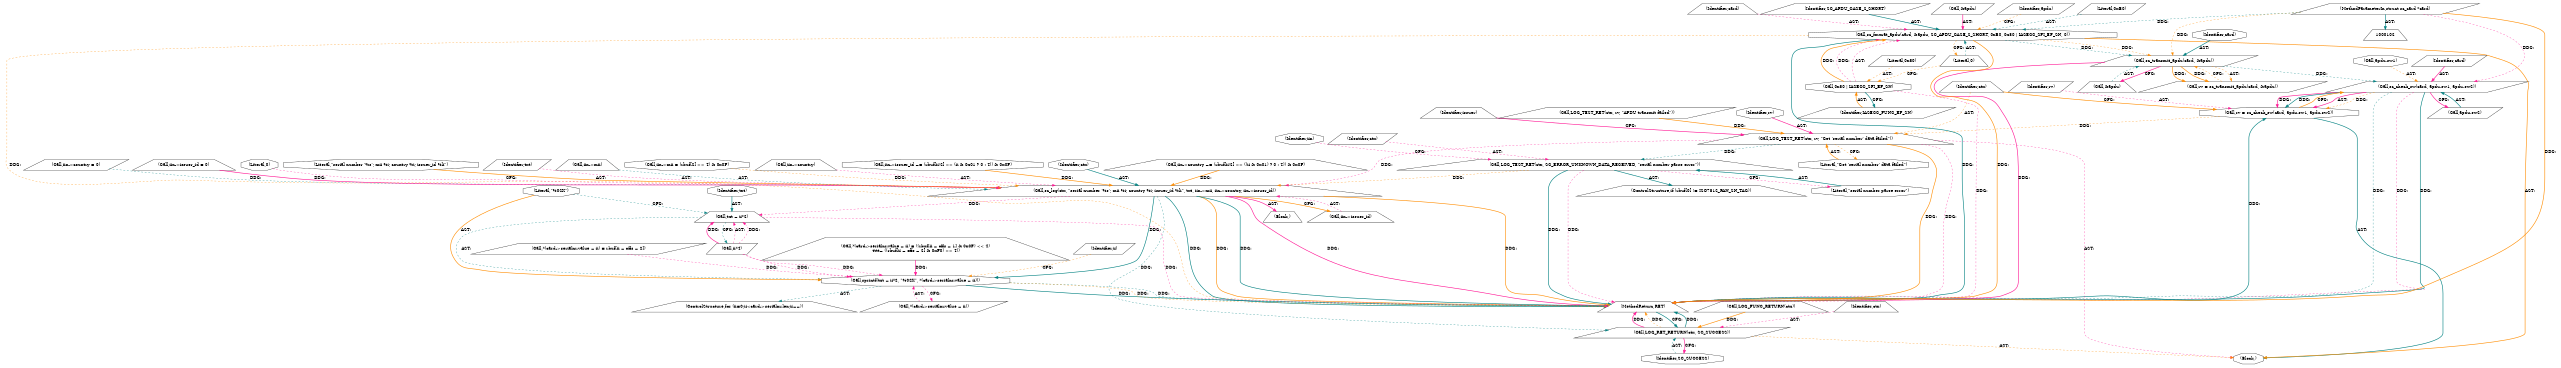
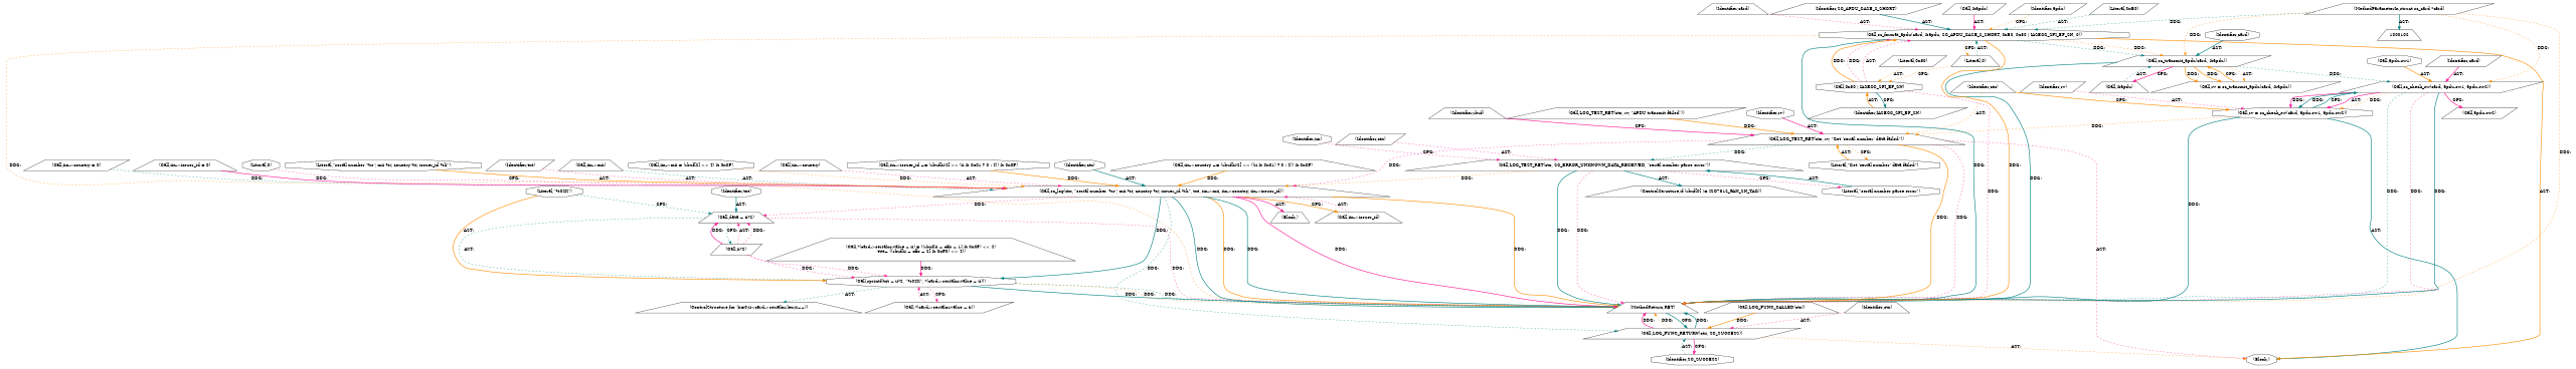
  digraph {
    node [shape=parallelogram]
    edge [color=deeppink style=dashed]
    n1 [label="(Call,sc_check_sw(card, apdu.sw1, apdu.sw2))"]
    n2 [label="(Call,rv = sc_check_sw(card, apdu.sw1, apdu.sw2))" shape=octagon]
    n3 [label="(Call,apdu.sw2)"]
    n4 [label="(MethodReturn,RET)" shape=trapezium]
    n5 [label="(Block,)" shape=octagon]
    n6 [label="(Call,LOG_TEST_RET(ctx, rv, \"Get 'serial number' data failed\"))" shape=trapezium]
-   n7 [label="(Call,LOG_RET_RETURN(ctx, SC_SUCCESS))"]
+   n7 [label="(Call,LOG_FUNC_RETURN(ctx, SC_SUCCESS))"]
    n8 [label="(Call,sc_transmit_apdu(card, &apdu))"]
    n9 [label="(Call,&apdu)" shape=trapezium]
    n10 [label="(Call,rv = sc_transmit_apdu(card, &apdu))"]
    n11 [label="(Call,sc_format_apdu(card, &apdu, SC_APDU_CASE_2_SHORT, 0xB0, 0x80 | IASECC_SFI_EF_SN, 0))" shape=octagon]
    n12 [label="(Literal,0)" shape=trapezium]
    n13 [label="(Call,0x80 | IASECC_SFI_EF_SN)" shape=octagon]
    n14 [label="(MethodParameterIn,struct sc_card *card)"]
    1000102 [shape=trapezium]
-   n16 [label="(Identifier,IASECC_FUNC_EF_SN)"]
+   n16 [label="(Identifier,IASECC_SFI_EF_SN)"]
    n17 [label="(Call,LOG_TEST_RET(ctx, SC_ERROR_UNKNOWN_DATA_RECEIVED, \"serial number parse error\"))" shape=trapezium]
    n18 [label="(Call,sc_log(ctx, \"serial number '%s'; mii %i; country %i; issuer_id %li\", txt, iin->mii, iin->country, iin->issuer_id))" shape=trapezium]
    n19 [label="(Literal,\"Get 'serial number' data failed\")" shape=octagon]
    n20 [label="(Literal,\"serial number parse error\")" shape=octagon]
    n21 [label="(ControlStructure,if (rbuf[0] != ISO7812_PAN_SN_TAG))" shape=trapezium]
    n22 [label="(Call,sprintf(txt + ii*2, \"%02X\", *(card->serialnr.value + ii)))" shape=octagon]
-   n23 [label="(Call,txt + ii*2)" shape=trapezium]
+   n23 [label="(Call,data + ii*2)" shape=trapezium]
    n24 [label="(Call,iin->issuer_id)" shape=trapezium]
    n25 [label="(Block,)" shape=trapezium]
    n26 [label="(ControlStructure,for (ii=0;ii<card->serialnr.len;ii++))" shape=trapezium]
    n27 [label="(Call,*(card->serialnr.value + ii))"]
-   n28 [label="(Call,ii*4)"]
+   n28 [label="(Call,ii*2)"]
    n29 [label="(Identifier,SC_SUCCESS)" shape=octagon]
    n30 [label="(Identifier,card)"]
    n31 [label="(Call,iin->country = 0)"]
    n32 [label="(Identifier,apdu)"]
    n33 [label="(Literal,0xB0)"]
    n34 [label="(Identifier,card)" shape=trapezium]
    n35 [label="(Identifier,txt)" shape=octagon]
    n36 [label="(Call,iin->issuer_id = 0)" shape=trapezium]
    n37 [label="(Identifier,card)" shape=octagon]
    n38 [label="(Literal,0)" shape=octagon]
    n39 [label="(Identifier,rv)" shape=octagon]
-   n40 [label="(Identifier,issuer)" shape=trapezium]
+   n40 [label="(Identifier,rbuf)" shape=trapezium]
    n41 [label="(Identifier,ctx)"]
    n42 [label="(Literal,\"serial number '%s'; mii %i; country %i; issuer_id %li\")" shape=octagon]
    n43 [label="(Call,iin->issuer_id += (rbuf[ii/2] >> (ii & 0x01 ? 0 : 4)) & 0x0F)" shape=octagon]
    n44 [label="(Call,iin->mii)" shape=trapezium]
    n45 [label="(Call,iin->mii = (rbuf[2] >> 4) & 0x0F)" shape=octagon]
    n46 [label="(Identifier,SC_APDU_CASE_2_SHORT)"]
-   n47 [label="(Identifier,ii)"]
    n48 [label="(Literal,\"%02X\")" shape=octagon]
-   n49 [label="(Call,*(card->serialnr.value + ii) = rbuf[ii + offs + 2])"]
    n50 [label="(Call,LOG_TEST_RET(ctx, rv, \"APDU transmit failed\"))"]
    n51 [label="(Identifier,ctx)" shape=trapezium]
    n52 [label="(Call,apdu.sw1)" shape=octagon]
    n53 [label="(Identifier,iin)" shape=octagon]
    n54 [label="(Call,*(card->serialnr.value + ii) = ((rbuf[ii + offs + 1] & 0x0F) << 4)\n \t\t\t\t+ ((rbuf[ii + offs + 2] & 0xF0) >> 4))" shape=trapezium]
    n55 [label="(Call,&apdu)"]
    n56 [label="(Call,iin->country)" shape=trapezium]
    n57 [label="(Identifier,rv)"]
    n58 [label="(Identifier,ctx)" shape=trapezium]
    n59 [label="(Identifier,txt)"]
    n60 [label="(Literal,0x80)"]
-   n61 [label="(Call,LOG_FUNC_RETURN(ctx))" shape=trapezium]
+   n61 [label="(Call,LOG_FUNC_CALLED(ctx))" shape=trapezium]
    n62 [label="(Identifier,ctx)" shape=octagon]
    n63 [label="(Call,iin->country += (rbuf[ii/2] >> ((ii & 0x01) ? 0 : 4)) & 0x0F)" shape=trapezium]
    n1 -> n2 [label="AST: " style=bold]
    n1 -> n2 [color=darkorange label="DDG: "]
    n1 -> n2 [label="DDG: " style=bold]
    n1 -> n2 [color=teal label="DDG: " style=bold]
    n1 -> n3 [label="CFG: " style=bold]
    n1 -> n4 [color=teal label="DDG: "]
    n1 -> n4 [label="DDG: "]
    n1 -> n4 [color=teal label="DDG: " style=bold]
-   n2 -> n1 [color=darkorange label="CFG: " style=bold]
-   n4 -> n2 [color=teal label="DDG: " style=bold]
+   n2 -> n1 [color=teal label="CFG: " style=bold]
+   n2 -> n4 [color=teal label="DDG: " style=bold]
    n2 -> n5 [color=teal label="AST: " style=bold]
    n2 -> n6 [color=darkorange label="DDG: "]
-   n3 -> n1 [color=teal label="AST: " style=bold]
    n4 -> n7 [color=teal label="CFG: " style=bold]
    n6 -> n4 [label="DDG: "]
    n6 -> n4 [color=darkorange label="DDG: " style=bold]
    n6 -> n5 [label="AST: "]
    n6 -> n17 [color=teal label="DDG: "]
    n6 -> n18 [label="DDG: "]
    n6 -> n19 [color=darkorange label="CFG: "]
    n7 -> n4 [color=teal label="DDG: " style=bold]
    n7 -> n4 [label="DDG: " style=bold]
    n7 -> n4 [color=darkorange label="DDG: "]
    n7 -> n5 [color=darkorange label="AST: "]
    n7 -> n29 [label="CFG: " style=bold]
    n8 -> n1 [color=teal label="DDG: "]
-   n8 -> n4 [label="DDG: " style=bold]
+   n8 -> n4 [color=teal label="DDG: " style=bold]
    n8 -> n9 [label="CFG: " style=bold]
    n8 -> n10 [color=darkorange label="AST: "]
    n8 -> n10 [color=darkorange label="DDG: " style=bold]
    n8 -> n10 [color=darkorange label="DDG: " style=bold]
    n9 -> n8 [color=teal label="AST: "]
-   n10 -> n8 [color=darkorange label="CFG: "]
+   n10 -> n8 [color=darkorange label="CFG: " style=bold]
    n11 -> n4 [color=teal label="DDG: " style=bold]
    n11 -> n4 [color=darkorange label="DDG: " style=bold]
    n11 -> n4 [color=darkorange label="DDG: "]
    n11 -> n5 [color=darkorange label="AST: " style=bold]
    n11 -> n8 [color=teal label="DDG: "]
    n11 -> n8 [color=darkorange label="DDG: "]
    n11 -> n12 [color=darkorange label="CFG: "]
    n12 -> n11 [color=teal label="AST: "]
    n12 -> n13 [color=darkorange label="CFG: "]
    n13 -> n4 [label="DDG: "]
    n13 -> n11 [label="AST: "]
    n13 -> n11 [label="DDG: "]
    n13 -> n11 [color=darkorange label="DDG: " style=bold]
    n13 -> n16 [color=teal label="CFG: " style=bold]
-   n14 -> n1 [label="DDG: "]
-   n14 -> n4 [color=darkorange label="DDG: " style=bold]
+   n14 -> n1 [color=darkorange label="DDG: "]
+   n14 -> n4 [color=darkorange label="DDG: "]
    n14 -> n8 [color=darkorange label="DDG: "]
    n14 -> n11 [color=teal label="DDG: "]
    n14 -> 1000102 [color=teal label="AST: " style=bold]
    n16 -> n13 [color=darkorange label="AST: " style=bold]
    n17 -> n4 [color=teal label="DDG: " style=bold]
    n17 -> n4 [label="DDG: "]
    n17 -> n18 [color=darkorange label="DDG: "]
    n17 -> n20 [label="CFG: "]
    n17 -> n21 [color=teal label="AST: " style=bold]
    n18 -> n4 [label="DDG: " style=bold]
    n18 -> n4 [color=darkorange label="DDG: " style=bold]
    n18 -> n4 [color=teal label="DDG: " style=bold]
    n18 -> n4 [color=darkorange label="DDG: " style=bold]
    n18 -> n4 [color=teal label="DDG: " style=bold]
    n18 -> n7 [color=teal label="DDG: "]
    n18 -> n22 [color=teal label="DDG: " style=bold]
    n18 -> n23 [label="DDG: "]
    n18 -> n24 [color=darkorange label="CFG: " style=bold]
    n18 -> n25 [label="AST: " style=bold]
    n19 -> n6 [color=darkorange label="AST: " style=bold]
    n20 -> n17 [color=teal label="AST: " style=bold]
    n22 -> n4 [color=teal label="DDG: "]
    n22 -> n4 [color=teal label="DDG: " style=bold]
    n22 -> n4 [color=darkorange label="DDG: "]
    n22 -> n26 [color=teal label="AST: "]
    n22 -> n27 [label="CFG: "]
    n23 -> n4 [label="DDG: "]
    n23 -> n22 [color=teal label="AST: "]
    n23 -> n28 [color=teal label="CFG: "]
    n24 -> n18 [label="AST: "]
    n27 -> n22 [label="AST: "]
    n28 -> n22 [label="DDG: "]
    n28 -> n22 [label="DDG: "]
    n28 -> n23 [label="AST: "]
    n28 -> n23 [label="DDG: "]
    n28 -> n23 [label="DDG: " style=bold]
    n29 -> n7 [color=teal label="AST: "]
    n30 -> n1 [label="AST: " style=bold]
    n31 -> n18 [color=teal label="DDG: "]
    n32 -> n11 [color=darkorange label="CFG: "]
    n33 -> n11 [color=teal label="AST: "]
    n34 -> n11 [label="AST: "]
    n35 -> n23 [color=teal label="AST: " style=bold]
    n36 -> n18 [label="DDG: " style=bold]
    n37 -> n8 [color=teal label="AST: " style=bold]
    n38 -> n18 [label="CFG: "]
    n39 -> n6 [label="AST: " style=bold]
    n40 -> n6 [label="CFG: " style=bold]
    n41 -> n17 [label="AST: "]
    n42 -> n18 [color=darkorange label="AST: " style=bold]
    n43 -> n18 [color=darkorange label="DDG: " style=bold]
    n44 -> n18 [color=teal label="AST: "]
    n45 -> n18 [color=darkorange label="DDG: "]
    n46 -> n11 [color=teal label="AST: " style=bold]
-   n47 -> n22 [color=darkorange label="CFG: "]
    n48 -> n22 [color=darkorange label="AST: " style=bold]
    n48 -> n23 [color=teal label="CFG: "]
-   n49 -> n22 [label="DDG: "]
    n50 -> n6 [color=darkorange label="DDG: " style=bold]
    n51 -> n7 [label="AST: "]
-   n52 -> n1 [color=darkorange label="AST: "]
+   n52 -> n1 [color=darkorange label="AST: " style=bold]
    n53 -> n17 [label="CFG: "]
    n54 -> n22 [label="DDG: " style=bold]
    n55 -> n11 [label="AST: " style=bold]
    n56 -> n18 [label="AST: "]
    n57 -> n2 [label="AST: "]
    n58 -> n2 [color=darkorange label="CFG: " style=bold]
    n58 -> n6 [color=darkorange label="AST: "]
    n59 -> n18 [label="AST: "]
    n60 -> n13 [color=darkorange label="AST: "]
    n61 -> n7 [color=darkorange label="DDG: " style=bold]
    n62 -> n18 [color=teal label="AST: " style=bold]
    n63 -> n18 [color=darkorange label="DDG: " style=bold]
  }
